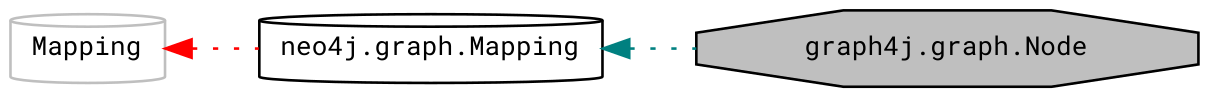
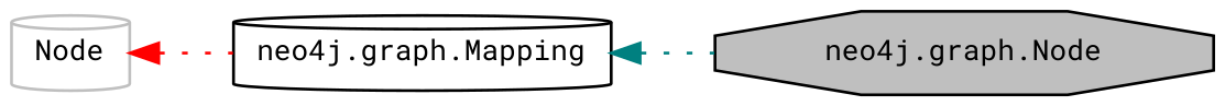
  digraph {
    fontname="Roboto Mono"
    rankdir=LR
    node [color=black fillcolor=white fontname="Roboto Mono" fontsize=10 shape=cylinder style=filled]
    edge [dir=back fontname="Roboto Mono" fontsize=10 labelfontname=Helvetica labelfontsize=10 style=dotted]
-   n1 [fillcolor=grey75 fontcolor=black height=0.2 label="graph4j.graph.Node" shape=octagon width=0.4]
+   n1 [fillcolor=grey75 fontcolor=black height=0.2 label="neo4j.graph.Node" shape=octagon width=0.4]
    n2 [height=0.2 label="neo4j.graph.Mapping" width=0.4]
-   n3 [color=grey75 height=0.2 label=Mapping width=0.4]
+   n3 [color=grey75 height=0.2 label="Node" width=0.4]
    n2 -> n1 [color=teal]
    n3 -> n2 [color=red]
  }
